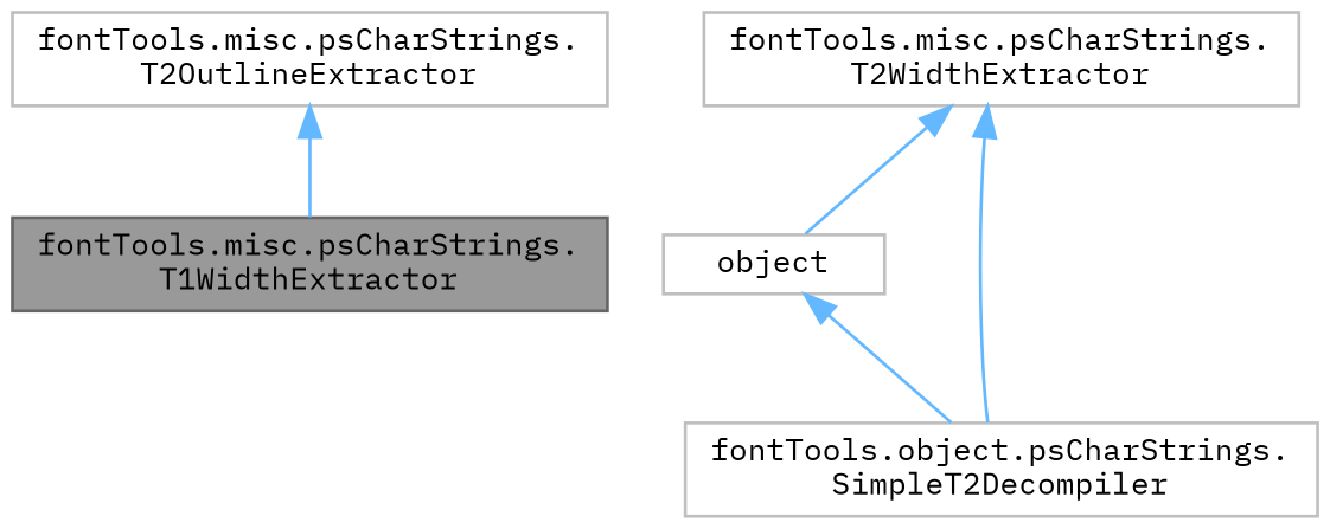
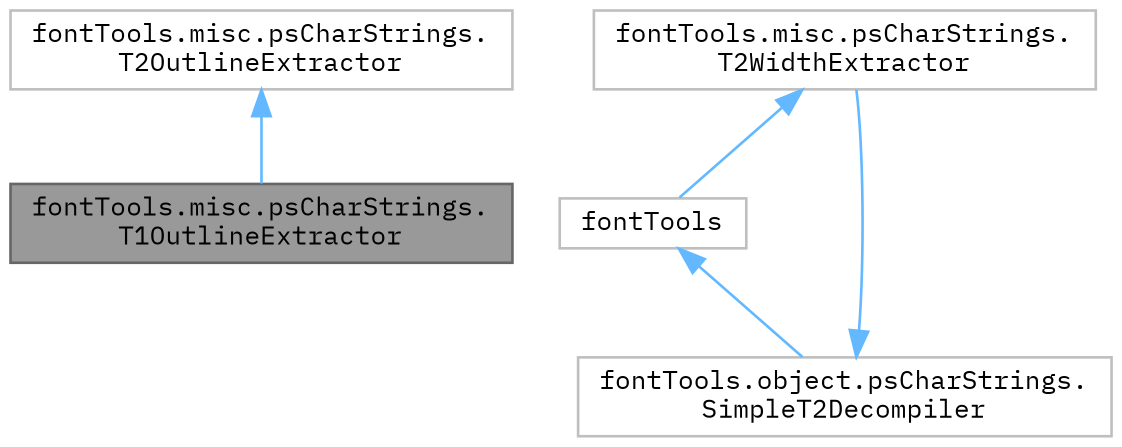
  digraph {
    fontname="IBM Plex Mono"
    node [color=grey75 fillcolor=white fontname="IBM Plex Mono" fontsize=10 shape=box style=filled]
    edge [color=steelblue1 dir=back fontname="IBM Plex Mono" fontsize=10 labelfontname=Helvetica labelfontsize=10 style=solid]
-   n1 [color=gray40 fillcolor=grey60 fontcolor=black height=0.2 label="fontTools.misc.psCharStrings.\lT1WidthExtractor" width=0.4]
+   n1 [color=gray40 fillcolor=grey60 fontcolor=black height=0.2 label="fontTools.misc.psCharStrings.\lT1OutlineExtractor" width=0.4]
    n2 [height=0.2 label="fontTools.misc.psCharStrings.\lT2OutlineExtractor" width=0.4]
    n3 [height=0.2 label="fontTools.misc.psCharStrings.\lT2WidthExtractor" width=0.4]
-   n4 [height=0.2 label=object width=0.4]
+   n4 [height=0.2 label=fontTools width=0.4]
    n5 [height=0.2 label="fontTools.object.psCharStrings.\lSimpleT2Decompiler" width=0.4]
    n2 -> n1
    n3 -> n4
    n4 -> n5
-   n3 -> n5
+   n5 -> n3
  }
